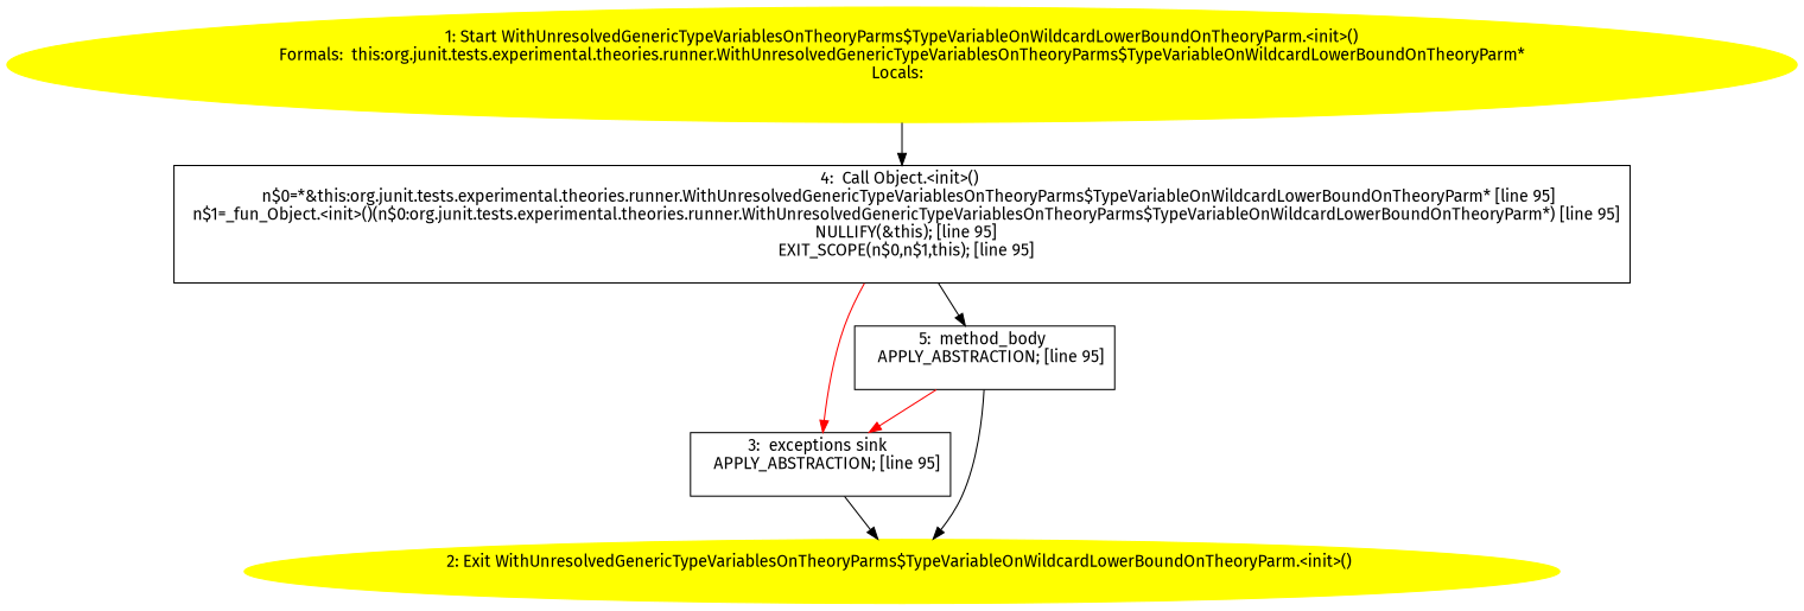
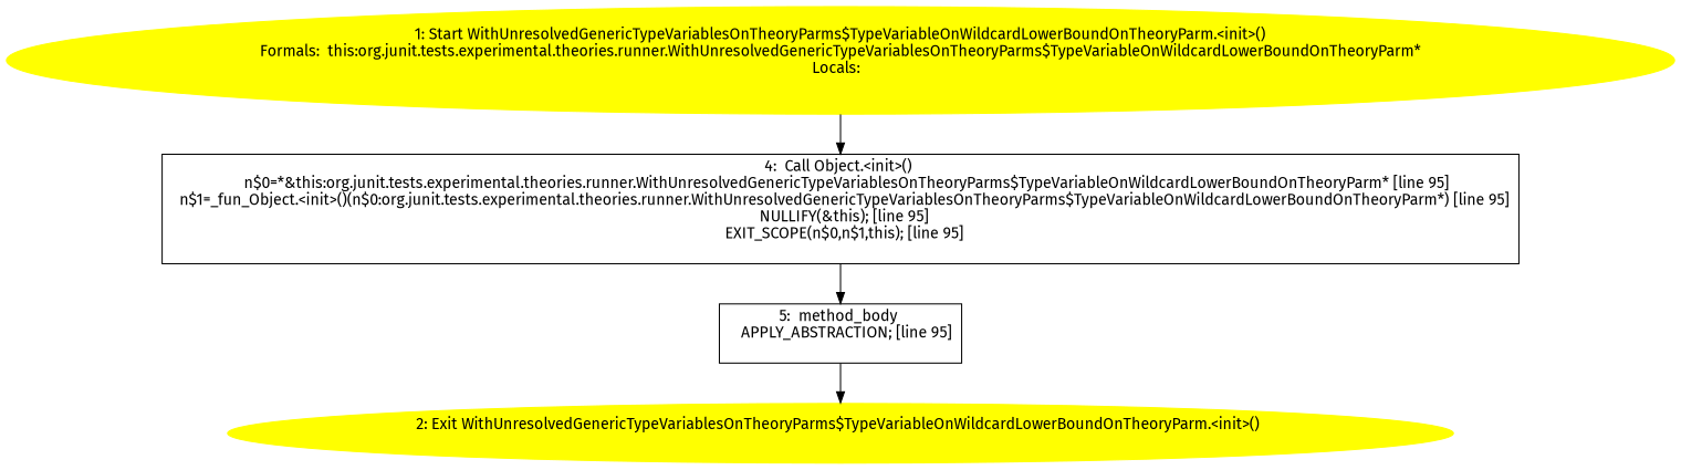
  digraph {
    fontname="Fira Sans"
    node [fontname="Fira Sans" shape=box]
    edge [fontname="Fira Sans"]
    n1 [color=yellow label="1: Start WithUnresolvedGenericTypeVariablesOnTheoryParms$TypeVariableOnWildcardLowerBoundOnTheoryParm.<init>()\nFormals:  this:org.junit.tests.experimental.theories.runner.WithUnresolvedGenericTypeVariablesOnTheoryParms$TypeVariableOnWildcardLowerBoundOnTheoryParm*\nLocals:  \n  " style=filled shape=""]
    n2 [label="4:  Call Object.<init>() \n   n$0=*&this:org.junit.tests.experimental.theories.runner.WithUnresolvedGenericTypeVariablesOnTheoryParms$TypeVariableOnWildcardLowerBoundOnTheoryParm* [line 95]\n  n$1=_fun_Object.<init>()(n$0:org.junit.tests.experimental.theories.runner.WithUnresolvedGenericTypeVariablesOnTheoryParms$TypeVariableOnWildcardLowerBoundOnTheoryParm*) [line 95]\n  NULLIFY(&this); [line 95]\n  EXIT_SCOPE(n$0,n$1,this); [line 95]\n "]
-   n3 [label="3:  exceptions sink \n   APPLY_ABSTRACTION; [line 95]\n "]
    n4 [label="5:  method_body \n   APPLY_ABSTRACTION; [line 95]\n "]
    n5 [color=yellow label="2: Exit WithUnresolvedGenericTypeVariablesOnTheoryParms$TypeVariableOnWildcardLowerBoundOnTheoryParm.<init>() \n  " style=filled shape=""]
    n1 -> n2
-   n2 -> n3 [color=red]
    n2 -> n4
-   n3 -> n5
-   n4 -> n3 [color=red]
    n4 -> n5
  }
